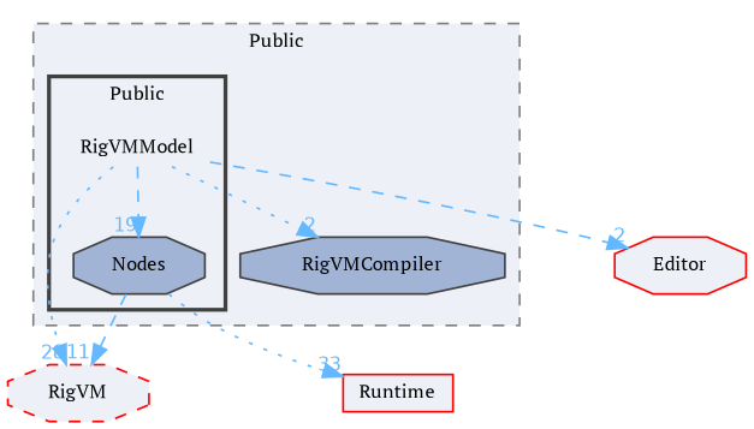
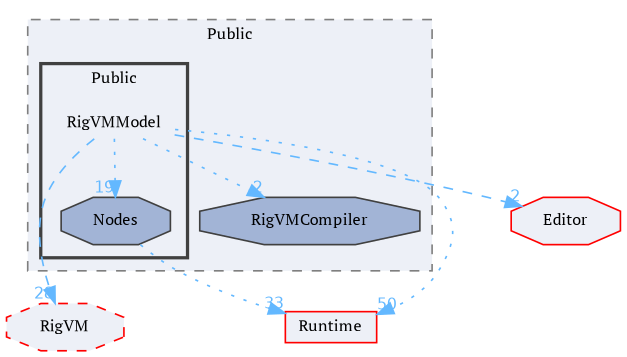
  digraph {
    compound=true
    fontname="PT Serif"
    node [fontname="PT Serif" fontsize=10 shape=octagon color=red fillcolor="#edf0f7" style=filled]
    edge [color=steelblue1 fontcolor=steelblue1 fontname="PT Serif" fontsize=10 headlabel=2 labeldistance=1.5 labelfontname=Helvetica labelfontsize=10 style=dotted]
    n1 [height=0.2 label=RigVMModel shape=plaintext width=0.4 color="" fillcolor="" style=""]
    n2 [color=grey25 fillcolor="#a2b4d6" height=0.2 label=Nodes width=0.4]
    n3 [color=grey25 fillcolor="#a2b4d6" height=0.2 label=RigVMCompiler width=0.4]
    n4 [height=0.2 label=RigVM style="filled,dashed" width=0.4]
    n5 [height=0.2 label=Runtime shape=box width=0.4]
    n6 [height=0.2 label=Editor width=0.4]
    subgraph cluster_1 {
      bgcolor="#edf0f7"
      fontsize=10
      label=Public
      pencolor=grey50
      style="filled,dashed"
      n3
      subgraph cluster_2 {
        bgcolor="#edf0f7"
        fontsize=10
        pencolor=grey25
        style="filled,bold"
        n1
        n2
      }
    }
-   n1 -> n2 [headlabel=19 style=dashed]
+   n1 -> n2 [headlabel=19]
    n1 -> n3
-   n1 -> n4 [headlabel=28]
+   n1 -> n4 [headlabel=28 style=dashed]
+   n1 -> n5 [headlabel=50]
    n1 -> n6 [style=dashed]
-   n2 -> n4 [headlabel=11 style=dashed]
    n2 -> n5 [headlabel=33]
  }
